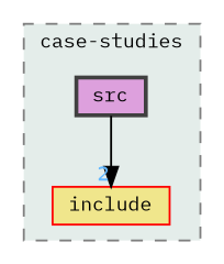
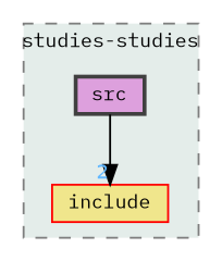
  digraph {
    compound=true
    fontname="IBM Plex Mono"
    node [fontname="IBM Plex Mono" fontsize=10 shape=box]
    n1 [color=red fillcolor=khaki height=0.2 label=include style=filled width=0.4]
    n2 [color=grey25 fillcolor=plum height=0.2 label=src style="filled,bold" width=0.4]
    subgraph cluster_1 {
      bgcolor="#e4edea"
      fontsize=10
-     label="case-studies"
+     label="studies-studies"
      pencolor=grey50
      style="filled,dashed"
      n1
      n2
    }
    n2 -> n1 [color=black fontcolor=steelblue1 fontname="IBM Plex Mono" fontsize=10 headlabel=2 labeldistance=1.5 labelfontname=Helvetica labelfontsize=10]
  }
